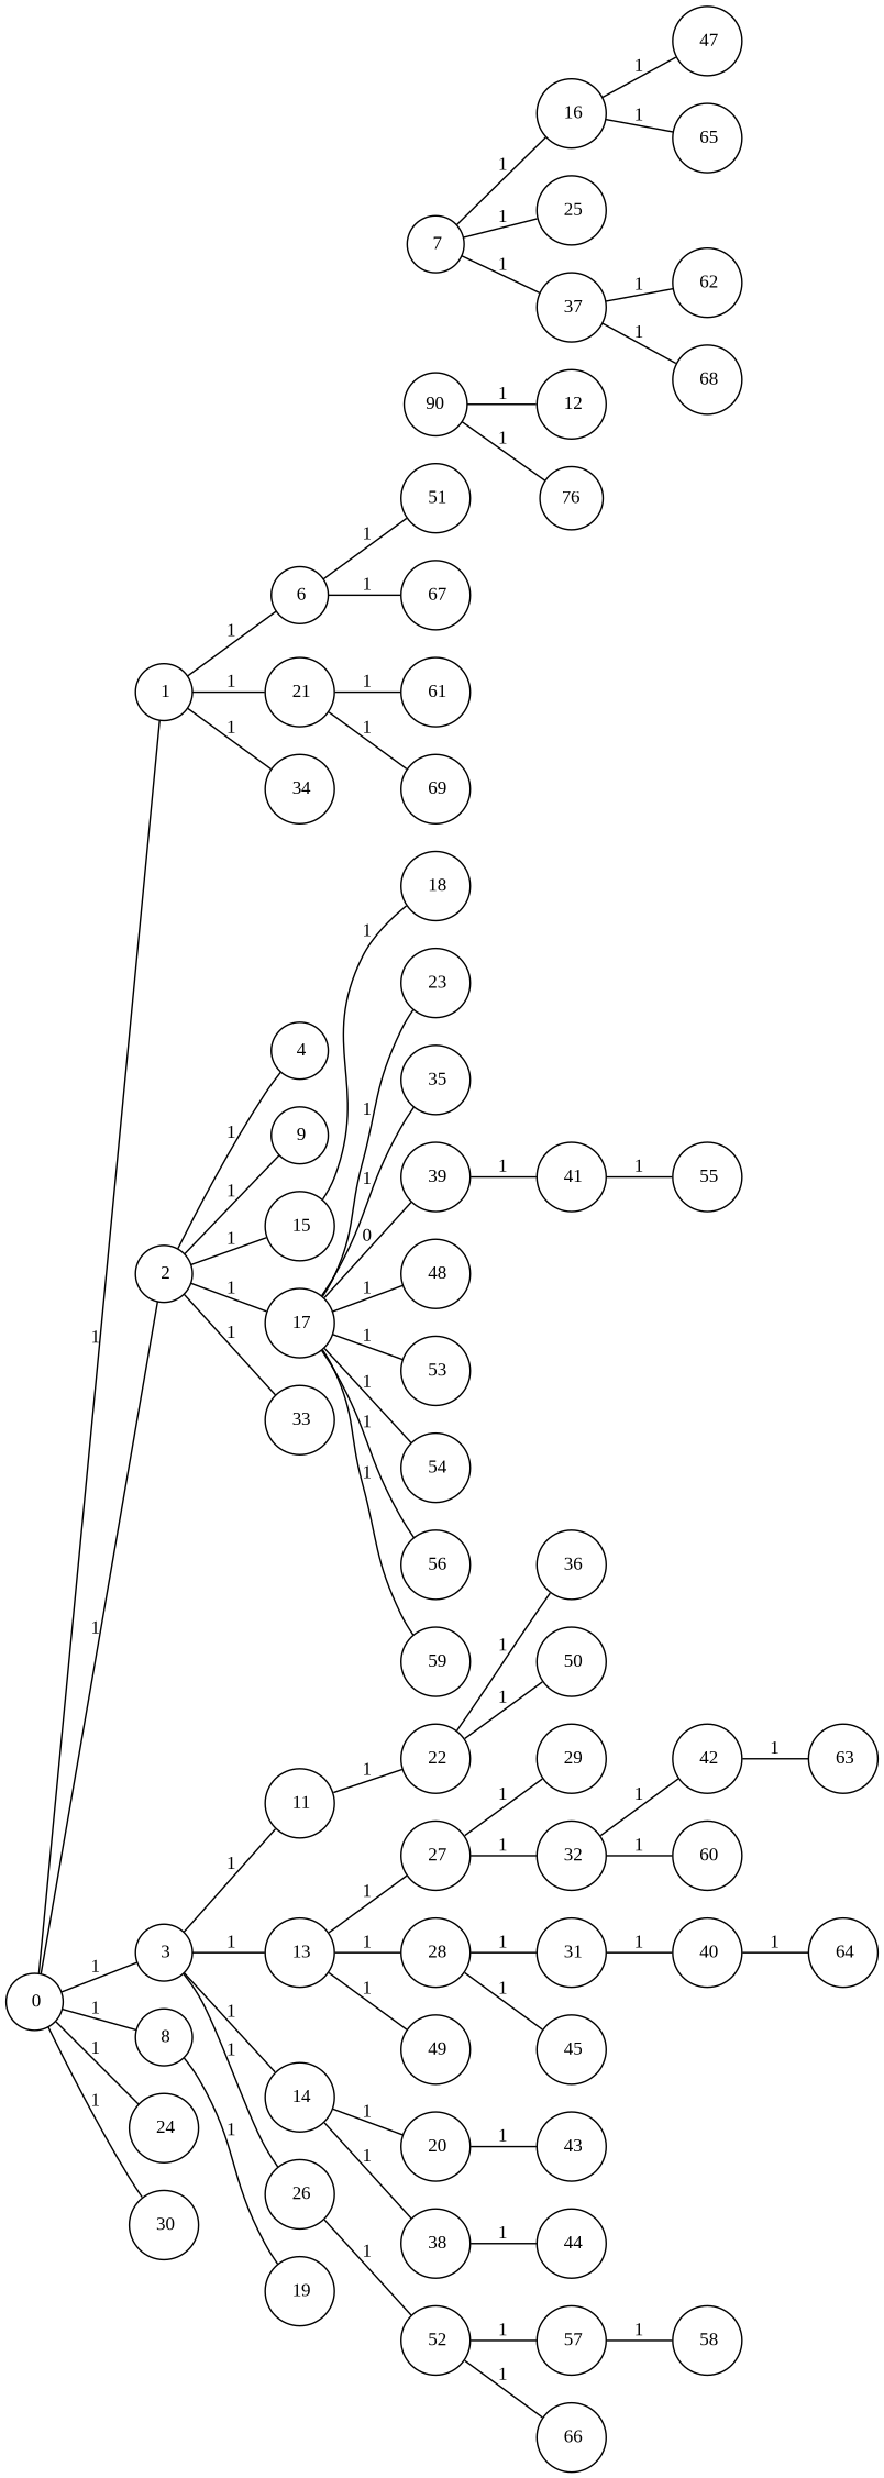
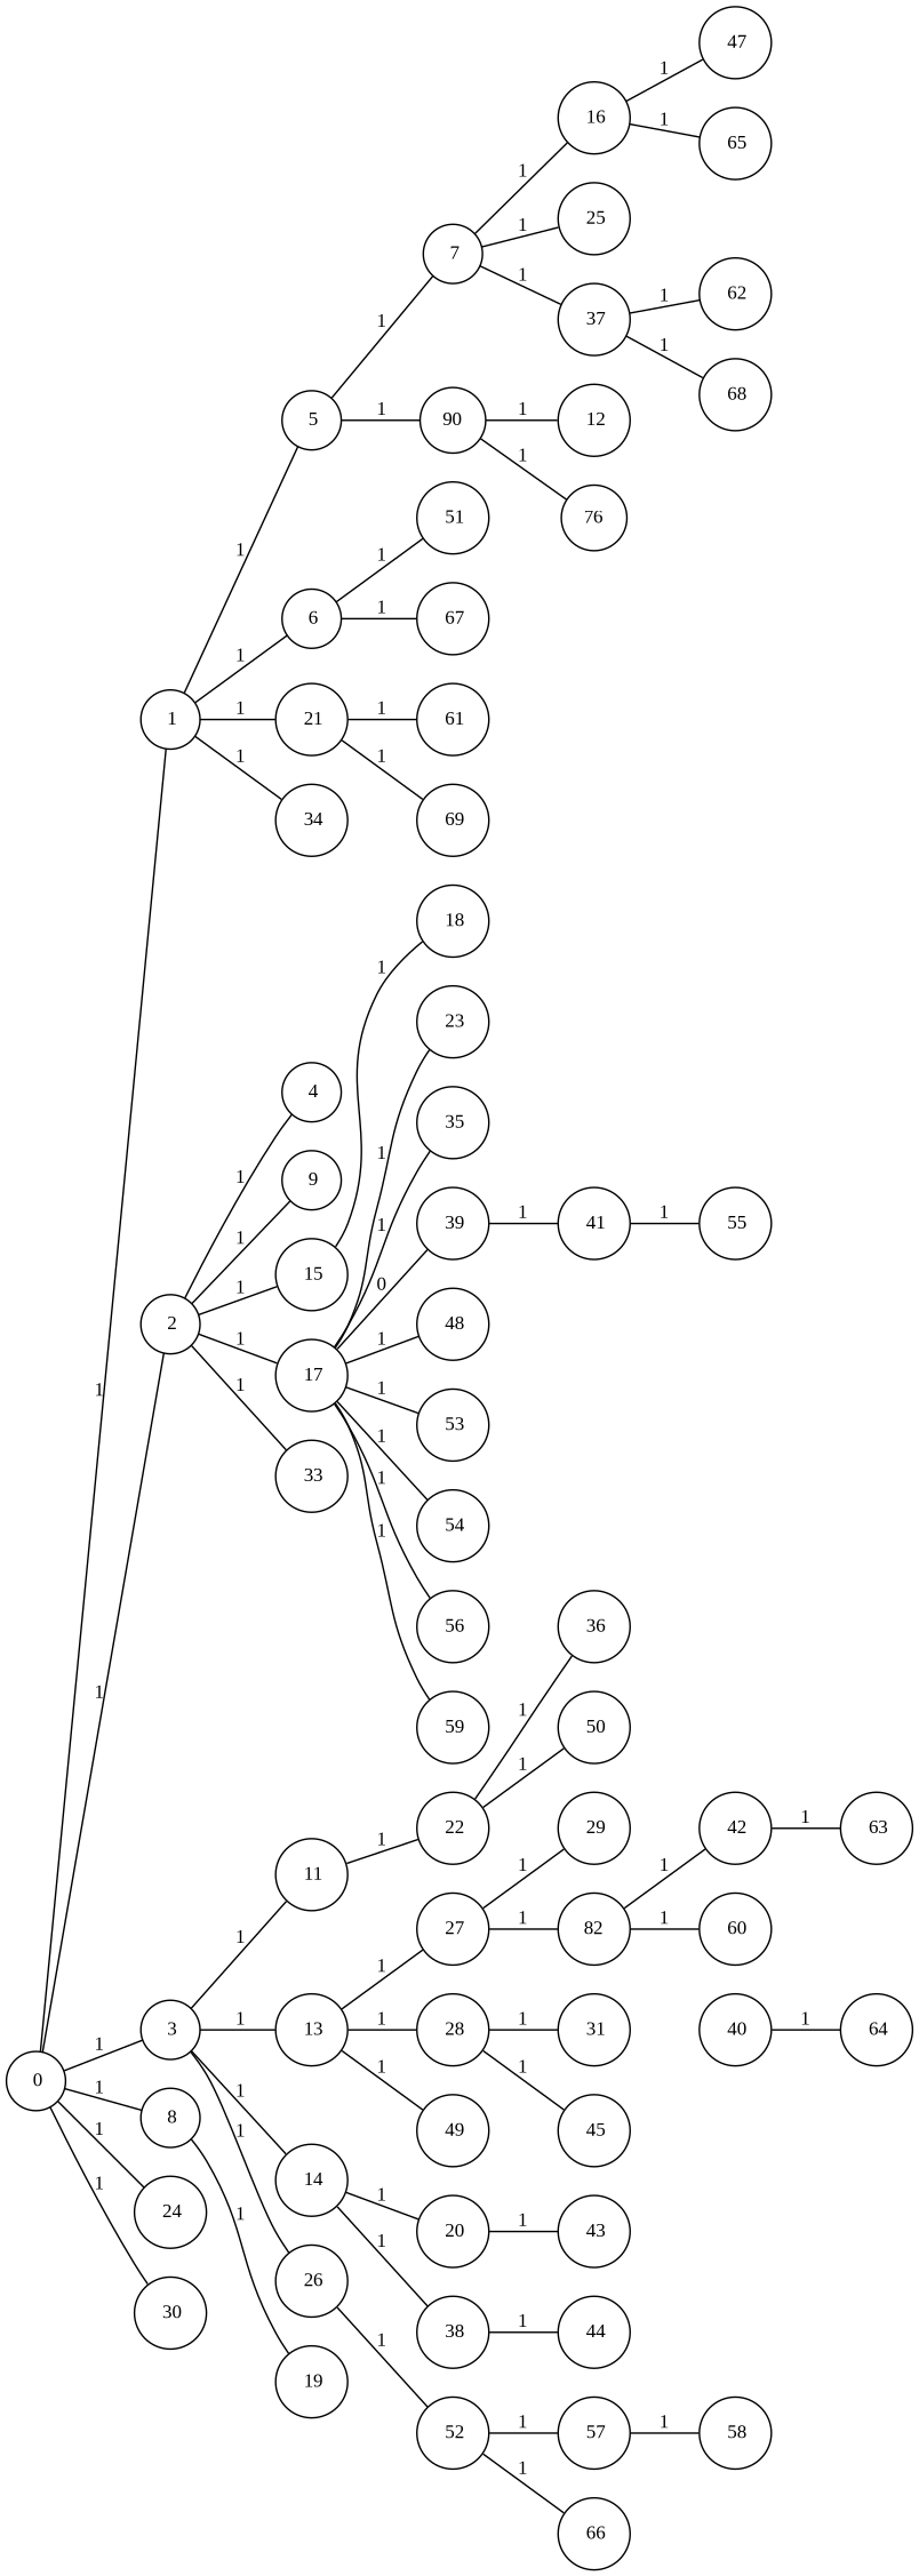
  graph {
    fixedsize="true;"
    fontname="Liberation Serif"
    rankdir=LR
    node [color=black fontname="Liberation Serif" fontsize=12 hight=.12 shape=circle]
    edge [fontname="Liberation Serif" fontsize=12]
    n1 [label=" 0" width=.12]
    n2 [label=" 1" width=.12]
    n3 [label=" 2" width=.12]
    n4 [label=" 3" width=.12]
    n5 [label=" 8" width=.12]
    n6 [label=" 24" width=.12]
    n7 [label=" 30" width=.12]
+   n8 [label=" 5" width=.12]
    n9 [label=" 6" width=.12]
    n10 [label=" 21" width=.12]
    n11 [label=" 34" width=.12]
    n12 [label=" 4" width=.12]
    n13 [label=" 9" width=.12]
    n14 [label=" 15" width=.12]
    n15 [label=" 17" width=.12]
    n16 [label=" 33" width=.12]
    n17 [label=" 11" width=.12]
    n18 [label=" 13" width=.12]
    n19 [label=" 14" width=.12]
    n20 [label=" 26" width=.12]
    n21 [label=" 19" width=.12]
    n22 [label=" 7" width=.12]
    n23 [label=90 width=.12]
    n24 [label=" 51" width=.12]
    n25 [label=" 67" width=.12]
    n26 [label=" 61" width=.12]
    n27 [label=" 69" width=.12]
    n28 [label=" 18" width=.12]
    n29 [label=" 23" width=.12]
    n30 [label=" 35" width=.12]
    n31 [label=" 39" width=.12]
    n32 [label=" 48" width=.12]
    n33 [label=" 53" width=.12]
    n34 [label=" 54" width=.12]
    n35 [label=" 56" width=.12]
    n36 [label=" 59" width=.12]
    n37 [label=" 22" width=.12]
    n38 [label=" 27" width=.12]
    n39 [label=" 28" width=.12]
    n40 [label=" 49" width=.12]
    n41 [label=" 20" width=.12]
    n42 [label=" 38" width=.12]
    n43 [label=" 52" width=.12]
    n44 [label=" 16" width=.12]
    n45 [label=" 25" width=.12]
    n46 [label=" 37" width=.12]
    n47 [label=" 12" width=.12]
    n48 [label=76 width=.12]
    n49 [label=" 47" width=.12]
    n50 [label=" 65" width=.12]
    n51 [label=" 62" width=.12]
    n52 [label=" 68" width=.12]
    n53 [label=" 36" width=.12]
    n54 [label=" 50" width=.12]
    n55 [label=" 29" width=.12]
-   n56 [label=" 32" width=.12]
+   n56 [label=82 width=.12]
    n57 [label=" 31" width=.12]
    n58 [label=" 45" width=.12]
    n59 [label=" 43" width=.12]
    n60 [label=" 44" width=.12]
    n61 [label=" 41" width=.12]
    n62 [label=" 57" width=.12]
    n63 [label=" 66" width=.12]
    n64 [label=" 42" width=.12]
    n65 [label=" 60" width=.12]
    n66 [label=" 40" width=.12]
    n67 [label=" 64" width=.12]
    n68 [label=" 63" width=.12]
    n69 [label=" 55" width=.12]
    n70 [label=" 58" width=.12]
    n1 -- n2 [label=1]
    n1 -- n3 [label=1]
    n1 -- n4 [label=1]
    n1 -- n5 [label=1]
    n1 -- n6 [label=1]
    n1 -- n7 [label=1]
+   n2 -- n8 [label=1]
    n2 -- n9 [label=1]
    n2 -- n10 [label=1]
    n2 -- n11 [label=1]
    n3 -- n12 [label=1]
    n3 -- n13 [label=1]
    n3 -- n14 [label=1]
    n3 -- n15 [label=1]
    n3 -- n16 [label=1]
    n4 -- n17 [label=1]
    n4 -- n18 [label=1]
    n4 -- n19 [label=1]
    n4 -- n20 [label=1]
    n5 -- n21 [label=1]
+   n8 -- n22 [label=1]
+   n8 -- n23 [label=1]
    n9 -- n24 [label=1]
    n9 -- n25 [label=1]
    n10 -- n26 [label=1]
    n10 -- n27 [label=1]
    n14 -- n28 [label=1]
    n15 -- n29 [label=1]
    n15 -- n30 [label=1]
    n15 -- n31 [label=0]
    n15 -- n32 [label=1]
    n15 -- n33 [label=1]
    n15 -- n34 [label=1]
    n15 -- n35 [label=1]
    n15 -- n36 [label=1]
    n17 -- n37 [label=1]
    n18 -- n38 [label=1]
    n18 -- n39 [label=1]
    n18 -- n40 [label=1]
    n19 -- n41 [label=1]
    n19 -- n42 [label=1]
    n20 -- n43 [label=1]
    n22 -- n44 [label=1]
    n22 -- n45 [label=1]
    n22 -- n46 [label=1]
    n23 -- n47 [label=1]
    n23 -- n48 [label=1]
    n31 -- n61 [label=1]
    n37 -- n53 [label=1]
    n37 -- n54 [label=1]
    n38 -- n55 [label=1]
    n38 -- n56 [label=1]
    n39 -- n57 [label=1]
    n39 -- n58 [label=1]
    n41 -- n59 [label=1]
    n42 -- n60 [label=1]
    n43 -- n62 [label=1]
    n43 -- n63 [label=1]
    n44 -- n49 [label=1]
    n44 -- n50 [label=1]
    n46 -- n51 [label=1]
    n46 -- n52 [label=1]
    n56 -- n64 [label=1]
    n56 -- n65 [label=1]
-   n57 -- n66 [label=1]
    n61 -- n69 [label=1]
    n62 -- n70 [label=1]
    n64 -- n68 [label=1]
    n66 -- n67 [label=1]
  }
